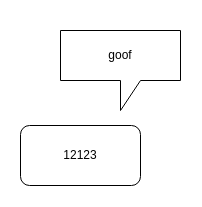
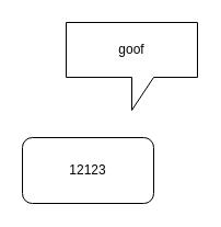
  <mxCell id="0" />
  <mxCell id="1" parent="0" />
  <mxCell id="2" value="12123" style="rounded=1;whiteSpace=wrap;html=1;" parent="1" vertex="1"><mxGeometry x="20" y="125" width="120" height="60" as="geometry" /></mxCell>
- <mxCell id="3" value="goof" style="shape=callout;whiteSpace=wrap;html=1;perimeter=calloutPerimeter;" vertex="1" parent="1"><mxGeometry x="60" y="30" width="120" height="80" as="geometry" /></mxCell>
+ <mxCell id="3" value="goof" style="shape=callout;whiteSpace=wrap;html=1;perimeter=calloutPerimeter;" vertex="1" parent="1"><mxGeometry x="60" y="20" width="120" height="80" as="geometry" /></mxCell>
